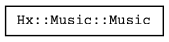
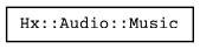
  digraph {
    rankdir=LR
    fontname="Courier Prime"
-   n1 [color=black fillcolor=white fontname="Courier Prime" fontsize=10 height=0.2 label="Hx::Music::Music" shape=record style=filled width=0.4]
+   n1 [color=black fillcolor=white fontname="Courier Prime" fontsize=10 height=0.2 label="Hx::Audio::Music" shape=record style=filled width=0.4]
  }
